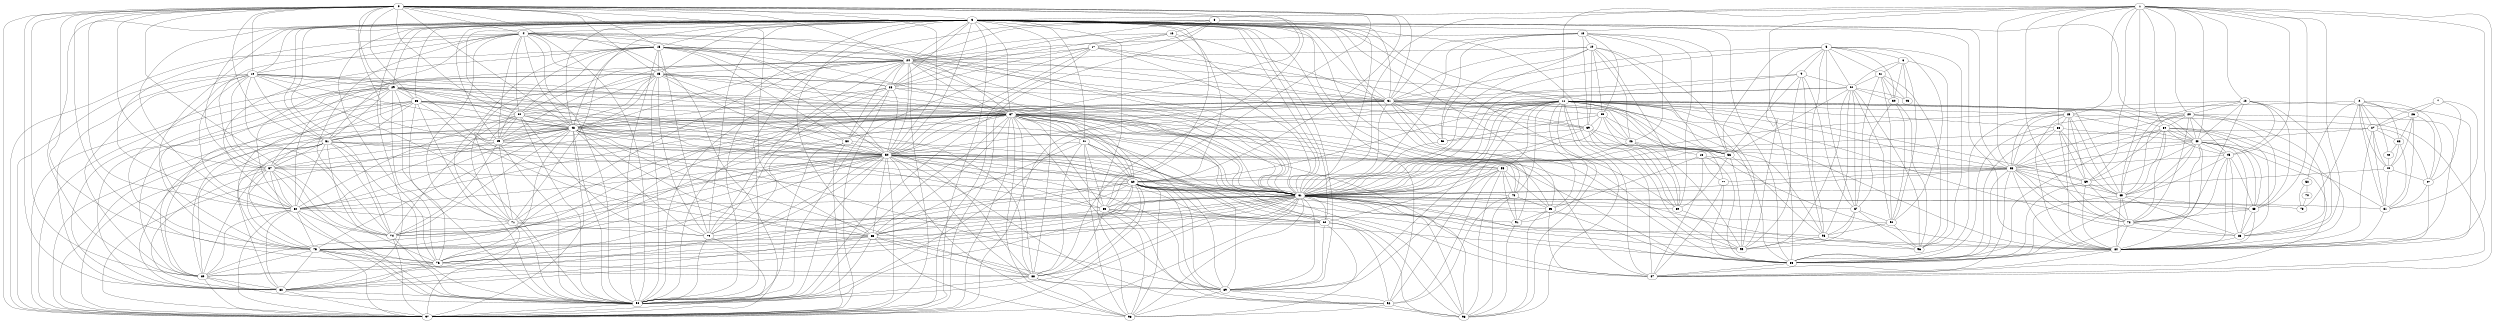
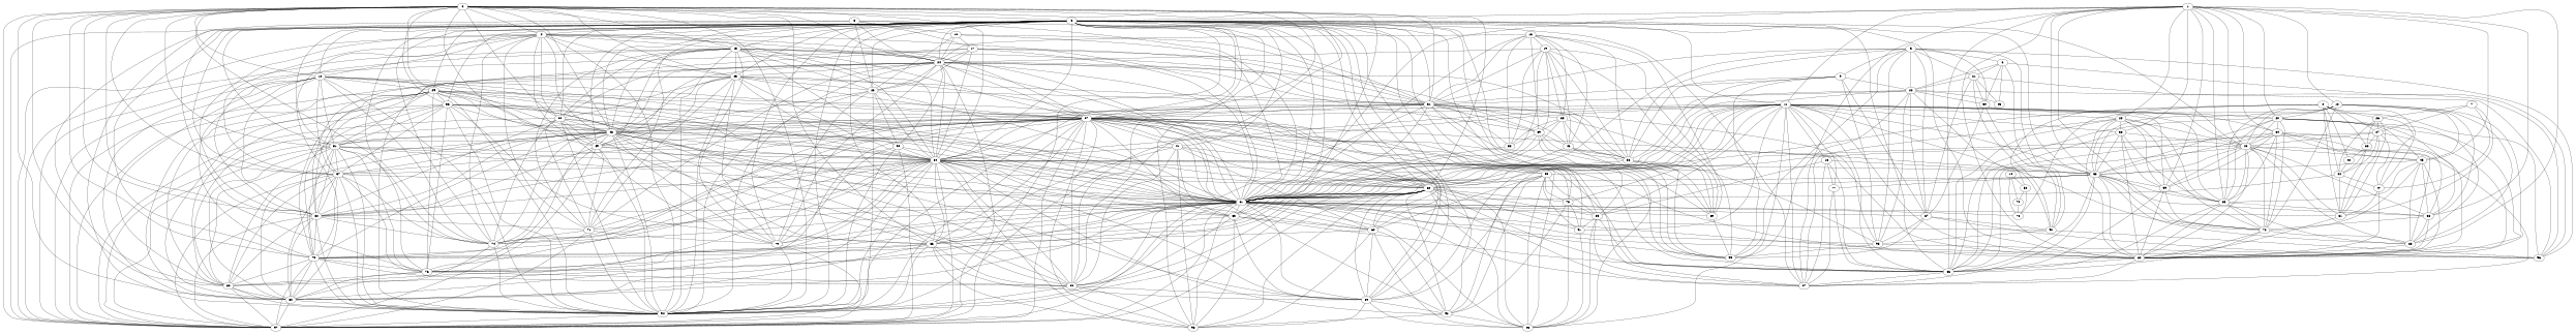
  strict graph {
    0
    3
    4
    10
    15
    24
    25
    29
    31
    32
    36
    37
    48
    49
    51
    54
    57
    60
    62
    66
    74
    75
    76
    80
    82
    88
    94
    97
    63
    61
    11
    40
    58
    84
    86
    87
    28
    41
    55
    64
    71
    73
    79
    85
    89
    91
    92
    93
    98
    50
    56
    39
    95
    99
    35
    46
    53
    69
    78
    81
    67
    90
    96
    20
    23
    34
    38
    59
    65
    72
    18
    77
    45
    68
    83
    1
    12
    2
    26
    27
    33
    42
    44
    47
    52
    70
    5
    6
    9
    21
    22
    30
    43
    7
    8
    16
    17
    13
    19
+   14
    0 -- 3
    0 -- 4
    0 -- 10
    0 -- 15
    0 -- 24
    0 -- 25
    0 -- 29
    0 -- 31
    0 -- 32
    0 -- 36
    0 -- 37
    0 -- 48
    0 -- 49
    0 -- 51
    0 -- 54
    0 -- 57
    0 -- 60
    0 -- 62
    0 -- 66
    0 -- 74
    0 -- 75
    0 -- 76
    0 -- 80
    0 -- 82
    0 -- 88
    0 -- 94
    0 -- 97
    0 -- 63
    3 -- 4
    3 -- 10
    3 -- 15
    3 -- 24
    3 -- 25
    3 -- 29
    3 -- 31
    3 -- 32
    3 -- 36
    3 -- 37
    3 -- 48
    3 -- 49
    3 -- 51
    3 -- 54
    3 -- 57
    3 -- 60
    3 -- 62
    3 -- 66
    3 -- 74
    3 -- 75
    3 -- 76
    3 -- 80
    3 -- 82
    3 -- 88
    3 -- 94
    3 -- 97
    3 -- 63
    3 -- 61
    3 -- 11
    3 -- 40
    3 -- 58
    3 -- 84
    3 -- 86
    3 -- 87
    3 -- 28
    3 -- 41
    3 -- 55
    3 -- 64
    3 -- 71
    3 -- 73
    3 -- 79
    3 -- 85
    3 -- 89
    3 -- 91
    3 -- 92
    3 -- 93
    3 -- 98
    4 -- 10
    4 -- 15
    4 -- 24
    4 -- 25
    4 -- 32
    4 -- 37
    4 -- 48
    4 -- 49
    4 -- 51
    4 -- 54
    4 -- 57
    4 -- 62
    4 -- 74
    4 -- 94
    4 -- 97
    4 -- 61
    4 -- 71
    10 -- 29
    10 -- 37
    10 -- 48
    10 -- 51
    10 -- 54
    10 -- 57
    10 -- 62
    10 -- 74
    10 -- 75
    10 -- 80
    10 -- 82
    10 -- 94
    10 -- 97
    10 -- 61
    15 -- 24
    15 -- 25
    15 -- 31
    15 -- 32
    15 -- 37
    15 -- 48
    15 -- 49
    15 -- 54
    15 -- 62
    15 -- 94
    15 -- 97
    15 -- 61
    15 -- 28
    15 -- 71
    15 -- 79
    15 -- 50
    24 -- 25
    24 -- 31
    24 -- 32
    24 -- 37
    24 -- 48
    24 -- 49
    24 -- 54
    24 -- 60
    24 -- 62
    24 -- 94
    24 -- 97
    24 -- 61
    24 -- 28
    24 -- 71
    24 -- 79
    24 -- 50
    24 -- 56
    24 -- 39
    25 -- 31
    25 -- 32
    25 -- 37
    25 -- 48
    25 -- 49
    25 -- 54
    25 -- 62
    25 -- 94
    25 -- 97
    25 -- 61
    25 -- 28
    25 -- 71
    25 -- 79
    25 -- 50
    29 -- 36
    29 -- 37
    29 -- 48
    29 -- 51
    29 -- 54
    29 -- 57
    29 -- 60
    29 -- 66
    29 -- 75
    29 -- 76
    29 -- 80
    29 -- 82
    29 -- 88
    29 -- 94
    29 -- 97
    29 -- 61
    31 -- 37
    31 -- 48
    31 -- 54
    31 -- 94
    31 -- 97
    31 -- 61
    31 -- 56
    31 -- 39
    31 -- 95
    31 -- 99
    31 -- 35
    31 -- 46
    31 -- 53
    31 -- 69
    32 -- 48
    32 -- 49
    32 -- 54
    32 -- 62
    32 -- 74
    32 -- 94
    32 -- 97
    32 -- 61
    32 -- 71
    32 -- 79
    36 -- 37
    36 -- 48
    36 -- 51
    36 -- 54
    36 -- 57
    36 -- 66
    36 -- 75
    36 -- 76
    36 -- 80
    36 -- 82
    36 -- 88
    36 -- 94
    36 -- 61
    37 -- 48
    37 -- 49
    37 -- 51
    37 -- 54
    37 -- 57
    37 -- 60
    37 -- 62
    37 -- 66
    37 -- 74
    37 -- 75
    37 -- 76
    37 -- 80
    37 -- 82
    37 -- 88
    37 -- 94
    37 -- 97
    37 -- 63
    37 -- 61
    37 -- 58
    37 -- 84
    37 -- 86
    37 -- 87
    37 -- 41
    37 -- 55
    37 -- 64
    37 -- 73
    37 -- 85
    37 -- 89
    37 -- 92
    37 -- 93
    37 -- 98
    48 -- 49
    48 -- 51
    48 -- 54
    48 -- 57
    48 -- 60
    48 -- 62
    48 -- 66
    48 -- 74
    48 -- 75
    48 -- 76
    48 -- 80
    48 -- 82
    48 -- 88
    48 -- 94
    48 -- 97
    48 -- 63
    48 -- 61
    48 -- 79
    48 -- 89
    49 -- 54
    49 -- 62
    49 -- 74
    49 -- 94
    49 -- 97
    49 -- 61
    49 -- 71
    51 -- 54
    51 -- 57
    51 -- 60
    51 -- 62
    51 -- 74
    51 -- 75
    51 -- 76
    51 -- 80
    51 -- 82
    51 -- 94
    51 -- 97
    51 -- 61
    54 -- 57
    54 -- 60
    54 -- 62
    54 -- 66
    54 -- 74
    54 -- 75
    54 -- 76
    54 -- 80
    54 -- 82
    54 -- 88
    54 -- 94
    54 -- 97
    54 -- 63
    54 -- 61
    54 -- 58
    54 -- 84
    54 -- 86
    54 -- 64
    54 -- 71
    54 -- 79
    54 -- 89
    54 -- 92
    54 -- 93
    54 -- 98
    57 -- 62
    57 -- 74
    57 -- 75
    57 -- 76
    57 -- 80
    57 -- 82
    57 -- 94
    57 -- 97
    57 -- 61
    60 -- 66
    60 -- 75
    60 -- 76
    60 -- 88
    60 -- 94
    60 -- 97
    60 -- 63
    60 -- 61
    60 -- 86
    60 -- 87
    60 -- 64
    60 -- 73
    60 -- 85
    60 -- 89
    60 -- 91
    60 -- 92
    60 -- 93
    60 -- 98
    62 -- 74
    62 -- 75
    62 -- 80
    62 -- 82
    62 -- 94
    62 -- 97
    62 -- 71
    66 -- 75
    66 -- 76
    66 -- 82
    66 -- 88
    66 -- 94
    66 -- 89
    66 -- 98
    74 -- 94
-   74 -- 97
+   74 -- 82
    75 -- 76
    75 -- 80
    75 -- 82
    75 -- 88
    75 -- 94
    75 -- 97
    76 -- 80
    76 -- 82
    76 -- 88
    80 -- 82
    80 -- 94
    80 -- 97
    82 -- 94
    82 -- 97
    88 -- 94
    88 -- 89
    88 -- 98
    94 -- 97
    63 -- 66
    63 -- 88
    63 -- 86
    63 -- 64
    63 -- 89
    63 -- 98
    61 -- 62
    61 -- 66
    61 -- 74
    61 -- 75
    61 -- 76
    61 -- 80
    61 -- 82
    61 -- 88
    61 -- 94
    61 -- 97
    61 -- 63
    61 -- 84
    61 -- 87
    61 -- 64
    61 -- 71
    61 -- 79
    61 -- 89
    61 -- 93
    61 -- 98
    61 -- 95
    61 -- 99
    61 -- 69
    61 -- 78
    61 -- 81
    61 -- 67
    61 -- 90
    61 -- 96
    11 -- 37
    11 -- 48
    11 -- 54
    11 -- 60
    11 -- 94
    11 -- 61
    11 -- 40
    11 -- 58
    11 -- 84
    11 -- 86
    11 -- 87
    11 -- 55
    11 -- 73
    11 -- 85
    11 -- 89
    11 -- 91
    11 -- 92
    11 -- 93
    11 -- 20
    11 -- 23
    11 -- 34
    11 -- 38
    11 -- 59
    11 -- 65
    11 -- 72
    11 -- 18
    11 -- 77
    40 -- 61
    40 -- 58
    40 -- 84
    40 -- 86
    40 -- 87
    40 -- 81
    40 -- 59
    40 -- 65
    40 -- 72
    40 -- 45
    40 -- 68
    40 -- 83
    58 -- 60
    58 -- 61
    58 -- 84
    58 -- 86
    58 -- 87
    58 -- 59
    58 -- 65
    58 -- 72
    58 -- 77
    58 -- 68
    58 -- 83
    84 -- 86
    84 -- 87
    86 -- 87
    28 -- 31
    28 -- 48
    28 -- 54
    28 -- 94
    28 -- 97
    28 -- 61
    28 -- 79
    28 -- 50
    41 -- 54
    41 -- 60
    41 -- 66
    41 -- 88
    41 -- 63
    41 -- 64
    41 -- 89
    41 -- 98
    55 -- 60
    55 -- 64
    55 -- 73
    55 -- 85
    55 -- 89
    55 -- 91
    55 -- 92
    55 -- 93
    64 -- 66
    64 -- 89
    64 -- 92
    64 -- 93
    64 -- 98
    71 -- 74
    71 -- 94
    71 -- 97
    71 -- 79
    73 -- 85
    73 -- 91
    73 -- 92
    73 -- 93
    79 -- 94
    79 -- 97
    85 -- 86
    85 -- 87
    85 -- 91
    85 -- 93
    89 -- 92
    89 -- 93
    89 -- 98
    91 -- 93
    92 -- 93
    92 -- 98
    50 -- 54
    50 -- 94
    50 -- 97
    50 -- 61
    50 -- 79
    56 -- 61
    56 -- 95
    56 -- 99
    56 -- 69
    39 -- 61
    39 -- 56
    39 -- 99
    39 -- 46
    39 -- 53
    39 -- 69
    95 -- 99
    95 -- 96
    35 -- 61
    35 -- 56
    35 -- 39
    35 -- 46
    35 -- 53
    35 -- 69
    46 -- 61
    46 -- 56
    46 -- 99
    46 -- 69
    53 -- 61
    69 -- 99
    81 -- 84
    67 -- 95
    67 -- 99
    67 -- 90
    67 -- 96
    90 -- 95
    90 -- 96
    20 -- 40
    20 -- 58
    20 -- 84
    20 -- 86
    20 -- 34
    20 -- 65
    20 -- 72
    20 -- 45
    20 -- 68
    20 -- 83
    23 -- 40
    23 -- 58
    23 -- 84
    23 -- 86
    23 -- 87
    23 -- 38
    23 -- 59
    23 -- 65
    23 -- 72
    34 -- 40
    34 -- 58
    34 -- 84
    34 -- 86
    34 -- 59
    34 -- 65
    34 -- 72
    34 -- 45
    34 -- 68
    34 -- 83
    38 -- 40
    38 -- 58
    38 -- 84
    38 -- 86
    38 -- 59
    38 -- 65
    59 -- 84
    59 -- 86
    59 -- 65
    59 -- 72
    65 -- 84
    65 -- 86
    65 -- 72
    65 -- 68
    65 -- 83
    72 -- 84
    72 -- 86
    72 -- 83
    18 -- 58
    18 -- 86
    18 -- 87
    18 -- 85
    18 -- 77
    77 -- 86
    77 -- 87
    45 -- 58
    45 -- 84
    45 -- 65
    45 -- 72
    45 -- 68
    45 -- 83
    68 -- 84
    68 -- 72
    68 -- 83
    83 -- 84
    1 -- 3
    1 -- 61
    1 -- 11
    1 -- 40
    1 -- 58
    1 -- 84
    1 -- 86
    1 -- 87
    1 -- 20
    1 -- 23
    1 -- 34
    1 -- 38
    1 -- 59
    1 -- 65
    1 -- 72
    1 -- 45
    1 -- 68
    1 -- 83
    1 -- 12
    12 -- 40
    12 -- 58
    12 -- 84
    12 -- 20
    12 -- 65
    12 -- 72
    12 -- 45
    12 -- 68
    12 -- 83
    2 -- 61
    2 -- 78
    2 -- 81
    2 -- 26
    2 -- 27
    2 -- 33
    2 -- 42
    2 -- 44
    2 -- 47
    2 -- 52
    26 -- 81
    26 -- 27
    26 -- 33
    26 -- 44
    26 -- 47
    27 -- 61
    27 -- 40
    27 -- 84
    27 -- 81
    27 -- 33
    27 -- 44
    27 -- 47
    33 -- 81
    33 -- 42
    33 -- 44
    42 -- 44
    44 -- 61
    44 -- 81
    44 -- 47
    47 -- 84
    47 -- 81
    52 -- 78
    52 -- 70
    70 -- 78
    5 -- 31
    5 -- 61
    5 -- 56
    5 -- 95
    5 -- 99
    5 -- 67
    5 -- 90
    5 -- 96
    5 -- 6
    5 -- 9
    5 -- 21
    5 -- 22
    5 -- 30
    6 -- 90
    6 -- 96
    6 -- 21
    6 -- 22
    6 -- 30
    6 -- 43
    9 -- 31
    9 -- 61
    9 -- 56
    9 -- 95
    9 -- 99
    9 -- 67
    9 -- 22
    21 -- 67
    21 -- 90
    21 -- 96
    21 -- 22
    21 -- 30
    21 -- 43
    22 -- 31
    22 -- 61
    22 -- 56
    22 -- 95
    22 -- 99
    22 -- 67
    22 -- 90
    22 -- 96
    22 -- 30
    22 -- 43
    30 -- 67
    30 -- 90
    30 -- 96
    7 -- 81
    7 -- 26
    7 -- 27
    7 -- 47
    8 -- 24
    8 -- 31
    8 -- 94
    8 -- 97
    8 -- 61
    8 -- 28
    8 -- 16
    8 -- 17
    16 -- 24
    16 -- 31
    16 -- 61
    16 -- 28
    16 -- 17
    17 -- 24
    17 -- 31
    17 -- 54
    17 -- 94
    17 -- 97
    17 -- 61
    17 -- 28
    17 -- 39
    13 -- 24
    13 -- 31
    13 -- 61
    13 -- 56
    13 -- 39
    13 -- 35
    13 -- 46
    13 -- 53
    13 -- 69
    13 -- 19
    19 -- 24
    19 -- 31
    19 -- 61
    19 -- 56
    19 -- 39
    19 -- 99
    19 -- 35
    19 -- 46
    19 -- 53
    19 -- 69
+   14 -- 78
+   14 -- 52
+   14 -- 70
  }
